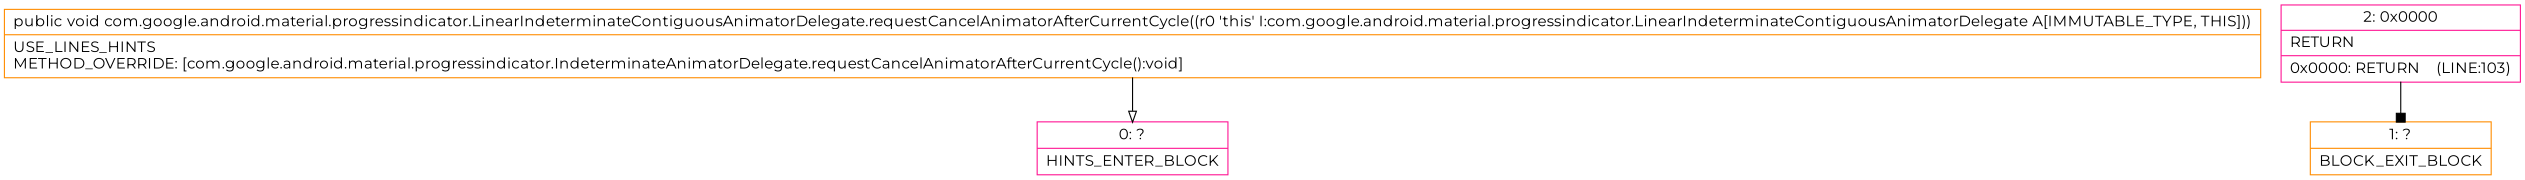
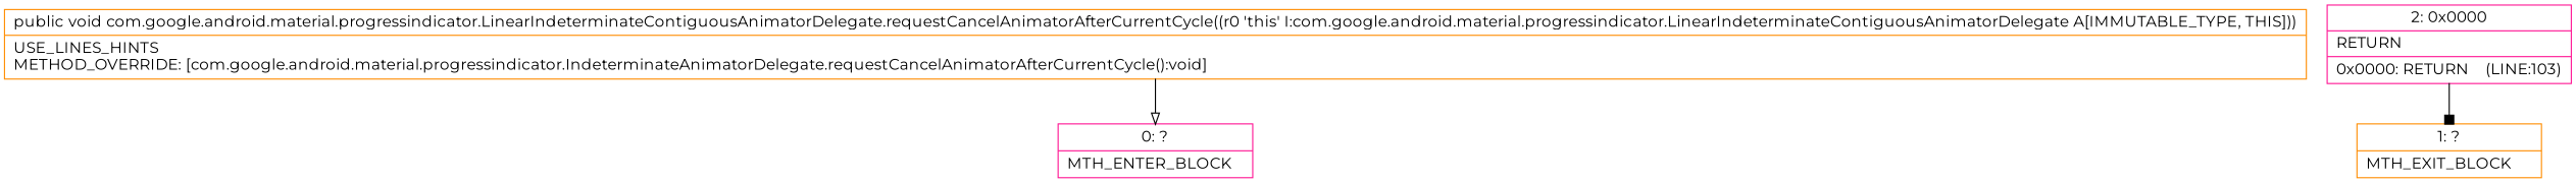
  digraph {
    fontname=Montserrat
    node [color=deeppink fontname=Montserrat shape=record]
    edge [fontname=Montserrat]
-   n1 [label="{0\:\ ?|HINTS_ENTER_BLOCK\l}"]
+   n1 [label="{0\:\ ?|MTH_ENTER_BLOCK\l}"]
    n2 [label="{2\:\ 0x0000|RETURN\l|0x0000: RETURN    (LINE:103)\l}"]
-   n3 [color=darkorange label="{1\:\ ?|BLOCK_EXIT_BLOCK\l}"]
+   n3 [color=darkorange label="{1\:\ ?|MTH_EXIT_BLOCK\l}"]
    n4 [color=darkorange label="{public void com.google.android.material.progressindicator.LinearIndeterminateContiguousAnimatorDelegate.requestCancelAnimatorAfterCurrentCycle((r0 'this' I:com.google.android.material.progressindicator.LinearIndeterminateContiguousAnimatorDelegate A[IMMUTABLE_TYPE, THIS]))  | USE_LINES_HINTS\lMETHOD_OVERRIDE: [com.google.android.material.progressindicator.IndeterminateAnimatorDelegate.requestCancelAnimatorAfterCurrentCycle():void]\l}"]
    n2 -> n3 [arrowhead=box]
    n4 -> n1 [arrowhead=onormal]
  }
